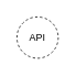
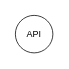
  <mxCell id="0" />
  <mxCell id="1" parent="0" />
- <mxCell id="2" value="API" style="ellipse;whiteSpace=wrap;html=1;aspect=fixed;dashed=1;" vertex="1" parent="1"><mxGeometry x="20" y="20" width="50" height="50" as="geometry" /></mxCell>
+ <mxCell id="2" value="API" style="ellipse;whiteSpace=wrap;html=1;aspect=fixed;" vertex="1" parent="1"><mxGeometry x="20" y="20" width="50" height="50" as="geometry" /></mxCell>
